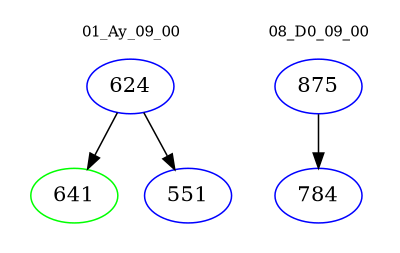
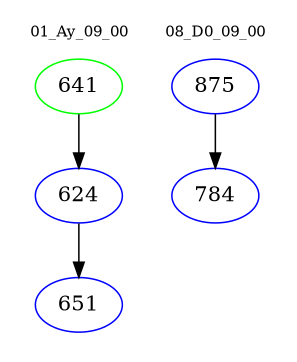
  digraph {
    node [color=blue]
    edge [color=black]
    n1 [label=624]
    n2 [color=green label=641]
-   n3 [label=551]
+   n3 [label=651]
    n4 [label=875]
    n5 [label=784]
    subgraph cluster_1 {
      color=white
      fontsize=10
      label="01_Ay_09_00"
      n1
      n2
      n3
    }
    subgraph cluster_2 {
      color=white
      fontsize=10
      label="08_D0_09_00"
      n4
      n5
    }
-   n1 -> n2
+   n2 -> n1
    n1 -> n3
    n4 -> n5
  }
